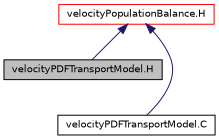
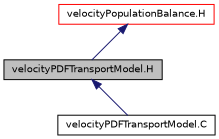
  digraph {
    fontname="DejaVu Sans"
    node [color=black fontname="DejaVu Sans" fontsize=10 shape=record]
    edge [color=midnightblue dir=back fontname="DejaVu Sans" fontsize=10 labelfontname=Helvetica labelfontsize=10 style=solid]
    n1 [fillcolor=grey75 fontcolor=black height=0.2 label="velocityPDFTransportModel.H" style=filled width=0.4]
    n2 [height=0.2 label="velocityPDFTransportModel.C" width=0.4]
    n3 [color=red height=0.2 label="velocityPopulationBalance.H" width=0.4]
-   n3 -> n2
+   n1 -> n2
    n3 -> n1
  }
